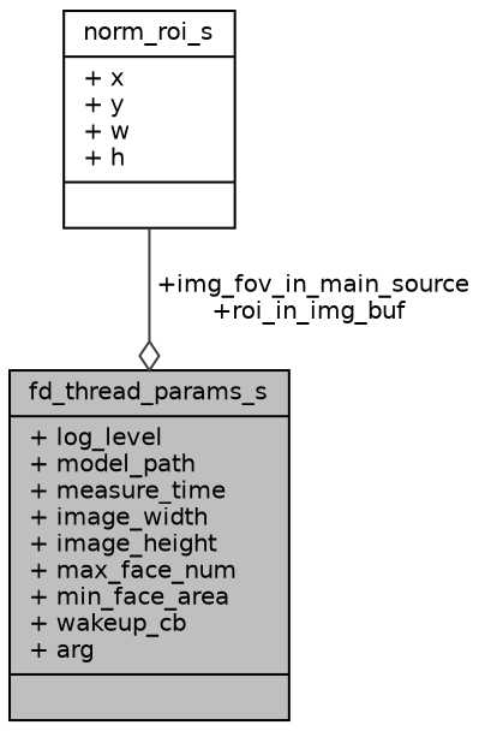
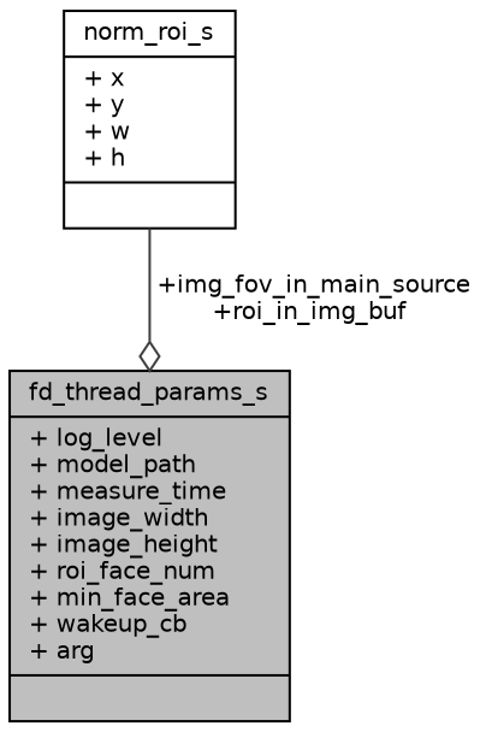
  digraph {
    node [color=black fontname=Helvetica fontsize=10 shape=record]
-   n1 [fillcolor=grey75 fontcolor=black height=0.2 label="{fd_thread_params_s\n|+ log_level\l+ model_path\l+ measure_time\l+ image_width\l+ image_height\l+ max_face_num\l+ min_face_area\l+ wakeup_cb\l+ arg\l|}" style=filled width=0.4]
+   n1 [fillcolor=grey75 fontcolor=black height=0.2 label="{fd_thread_params_s\n|+ log_level\l+ model_path\l+ measure_time\l+ image_width\l+ image_height\l+ roi_face_num\l+ min_face_area\l+ wakeup_cb\l+ arg\l|}" style=filled width=0.4]
    n2 [height=0.2 label="{norm_roi_s\n|+ x\l+ y\l+ w\l+ h\l|}" width=0.4]
    n2 -> n1 [arrowhead=odiamond color=grey25 fontname=Helvetica fontsize=10 label=" +img_fov_in_main_source\n+roi_in_img_buf" labelfontname=Helvetica labelfontsize=10 style=solid]
  }
